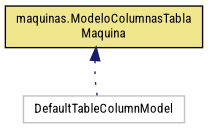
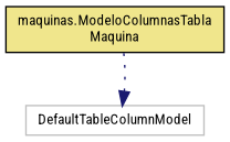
  digraph {
    fontname="Roboto Condensed"
    node [fontname="Roboto Condensed" fontsize=10 shape=record style=filled]
    n1 [color=black fillcolor=khaki fontcolor=black height=0.2 label="maquinas.ModeloColumnasTabla\lMaquina" width=0.4]
    n2 [color=grey75 fillcolor=white height=0.2 label=DefaultTableColumnModel width=0.4]
-   n1 -> n2 [color=midnightblue dir=back fontname="Roboto Condensed" fontsize=10 labelfontname=Helvetica labelfontsize=10 style=dotted]
+   n2 -> n1 [color=midnightblue dir=back fontname="Roboto Condensed" fontsize=10 labelfontname=Helvetica labelfontsize=10 style=dotted]
  }
